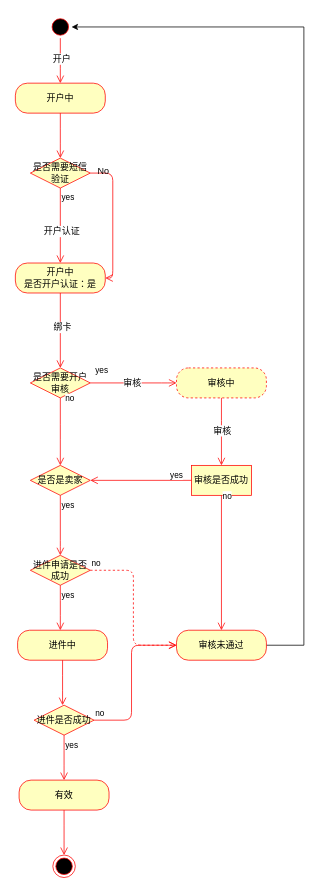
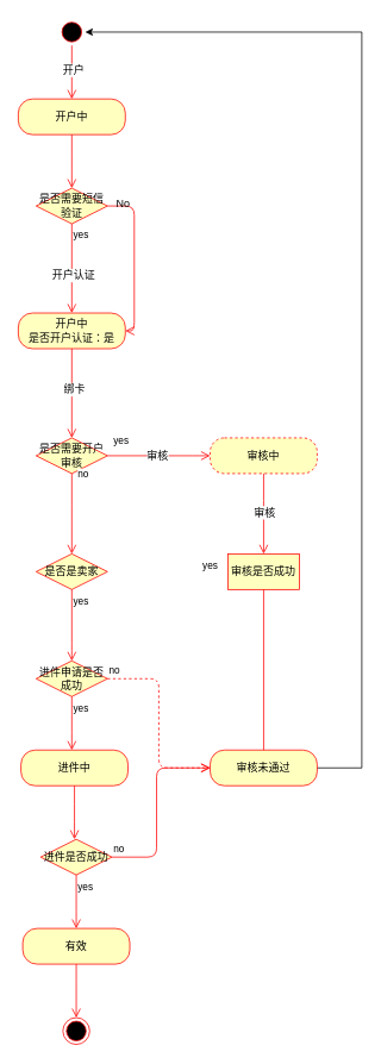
  <mxCell id="0" />
  <mxCell id="1" parent="0" />
  <mxCell id="2" value="" style="ellipse;html=1;shape=startState;fillColor=#000000;strokeColor=#ff0000;" vertex="1" parent="1"><mxGeometry x="65" y="20" width="30" height="30" as="geometry" /></mxCell>
  <mxCell id="3" value="" style="edgeStyle=orthogonalEdgeStyle;html=1;verticalAlign=bottom;endArrow=open;endSize=8;strokeColor=#ff0000;" edge="1" source="2" parent="1"><mxGeometry relative="1" as="geometry"><mxPoint x="80" y="110" as="targetPoint" /></mxGeometry></mxCell>
  <mxCell id="4" value="开户" style="text;html=1;resizable=0;points=[];align=center;verticalAlign=middle;labelBackgroundColor=#ffffff;" vertex="1" connectable="0" parent="3"><mxGeometry x="-0.1" y="1" relative="1" as="geometry"><mxPoint as="offset" /></mxGeometry></mxCell>
  <mxCell id="5" value="开户中" style="rounded=1;whiteSpace=wrap;html=1;arcSize=40;fontColor=#000000;fillColor=#ffffc0;strokeColor=#ff0000;" vertex="1" parent="1"><mxGeometry x="20" y="110" width="120" height="40" as="geometry" /></mxCell>
  <mxCell id="6" value="" style="edgeStyle=orthogonalEdgeStyle;html=1;verticalAlign=bottom;endArrow=open;endSize=8;strokeColor=#ff0000;" edge="1" source="5" parent="1"><mxGeometry relative="1" as="geometry"><mxPoint x="80" y="210" as="targetPoint" /></mxGeometry></mxCell>
  <mxCell id="7" value="是否需要短信验证" style="rhombus;whiteSpace=wrap;html=1;fillColor=#ffffc0;strokeColor=#ff0000;" vertex="1" parent="1"><mxGeometry x="40" y="210" width="80" height="40" as="geometry" /></mxCell>
  <mxCell id="8" value="" style="edgeStyle=orthogonalEdgeStyle;html=1;align=left;verticalAlign=bottom;endArrow=open;endSize=8;strokeColor=#ff0000;entryX=1;entryY=0.5;entryDx=0;entryDy=0;" edge="1" source="7" parent="1" target="11"><mxGeometry x="-1" relative="1" as="geometry"><mxPoint x="170" y="290" as="targetPoint" /><Array as="points"><mxPoint x="150" y="230" /><mxPoint x="150" y="370" /></Array></mxGeometry></mxCell>
  <mxCell id="9" value="yes" style="edgeStyle=orthogonalEdgeStyle;html=1;align=left;verticalAlign=top;endArrow=open;endSize=8;strokeColor=#ff0000;exitX=0.5;exitY=1;exitDx=0;exitDy=0;" edge="1" source="7" parent="1" target="11"><mxGeometry x="-1" relative="1" as="geometry"><mxPoint x="30" y="370" as="targetPoint" /><Array as="points" /></mxGeometry></mxCell>
  <mxCell id="10" value="开户认证" style="text;html=1;resizable=0;points=[];align=center;verticalAlign=middle;labelBackgroundColor=#ffffff;" vertex="1" connectable="0" parent="9"><mxGeometry x="0.14" y="1" relative="1" as="geometry"><mxPoint as="offset" /></mxGeometry></mxCell>
  <mxCell id="11" value="开户中&lt;br&gt;是否开户认证：是" style="rounded=1;whiteSpace=wrap;html=1;arcSize=40;fontColor=#000000;fillColor=#ffffc0;strokeColor=#ff0000;" vertex="1" parent="1"><mxGeometry x="20" y="350" width="120" height="40" as="geometry" /></mxCell>
  <mxCell id="12" value="" style="edgeStyle=orthogonalEdgeStyle;html=1;verticalAlign=bottom;endArrow=open;endSize=8;strokeColor=#ff0000;" edge="1" source="11" parent="1"><mxGeometry relative="1" as="geometry"><mxPoint x="80" y="490" as="targetPoint" /></mxGeometry></mxCell>
  <mxCell id="13" value="绑卡" style="text;html=1;resizable=0;points=[];align=center;verticalAlign=middle;labelBackgroundColor=#ffffff;" vertex="1" connectable="0" parent="12"><mxGeometry x="-0.1" y="2" relative="1" as="geometry"><mxPoint as="offset" /></mxGeometry></mxCell>
  <mxCell id="14" value="No" style="text;html=1;resizable=0;points=[];autosize=1;align=left;verticalAlign=top;spacingTop=-4;" vertex="1" parent="1"><mxGeometry x="128" y="218" width="30" height="20" as="geometry" /></mxCell>
  <mxCell id="15" value="是否需要开户审核" style="rhombus;whiteSpace=wrap;html=1;fillColor=#ffffc0;strokeColor=#ff0000;" vertex="1" parent="1"><mxGeometry x="40" y="490" width="80" height="40" as="geometry" /></mxCell>
  <mxCell id="16" value="no" style="edgeStyle=orthogonalEdgeStyle;html=1;align=left;verticalAlign=bottom;endArrow=open;endSize=8;strokeColor=#ff0000;entryX=0;entryY=0.5;entryDx=0;entryDy=0;" edge="1" source="15" parent="1" target="33"><mxGeometry x="0.826" y="-143" relative="1" as="geometry"><mxPoint x="200" y="660" as="targetPoint" /><Array as="points"><mxPoint x="225" y="510" /><mxPoint x="225" y="510" /></Array><mxPoint x="-140" y="-113" as="offset" /></mxGeometry></mxCell>
  <mxCell id="17" value="审核" style="text;html=1;resizable=0;points=[];align=center;verticalAlign=middle;labelBackgroundColor=#ffffff;" vertex="1" connectable="0" parent="16"><mxGeometry x="-0.035" relative="1" as="geometry"><mxPoint as="offset" /></mxGeometry></mxCell>
  <mxCell id="18" value="yes" style="edgeStyle=orthogonalEdgeStyle;html=1;align=left;verticalAlign=top;endArrow=open;endSize=8;strokeColor=#ff0000;" edge="1" source="15" parent="1"><mxGeometry x="-1" y="67" relative="1" as="geometry"><mxPoint x="80" y="620" as="targetPoint" /><Array as="points" /><mxPoint x="-22" y="-50" as="offset" /></mxGeometry></mxCell>
  <mxCell id="19" value="是否是卖家" style="rhombus;whiteSpace=wrap;html=1;fillColor=#ffffc0;strokeColor=#ff0000;" vertex="1" parent="1"><mxGeometry x="40" y="620" width="80" height="40" as="geometry" /></mxCell>
  <mxCell id="20" value="yes" style="edgeStyle=orthogonalEdgeStyle;html=1;align=left;verticalAlign=top;endArrow=open;endSize=8;strokeColor=#ff0000;" edge="1" source="19" parent="1"><mxGeometry x="-1" relative="1" as="geometry"><mxPoint x="80" y="740" as="targetPoint" /><Array as="points"><mxPoint x="80" y="730" /></Array></mxGeometry></mxCell>
  <mxCell id="21" value="进件申请是否成功" style="rhombus;whiteSpace=wrap;html=1;fillColor=#ffffc0;strokeColor=#ff0000;" vertex="1" parent="1"><mxGeometry x="40" y="740" width="80" height="40" as="geometry" /></mxCell>
  <mxCell id="22" value="no" style="edgeStyle=orthogonalEdgeStyle;html=1;align=left;verticalAlign=bottom;endArrow=open;endSize=8;strokeColor=#ff0000;entryX=0;entryY=0.5;entryDx=0;entryDy=0;dashed=1;" edge="1" source="21" parent="1" target="25"><mxGeometry x="-1" relative="1" as="geometry"><mxPoint x="220" y="760" as="targetPoint" /></mxGeometry></mxCell>
  <mxCell id="23" value="yes" style="edgeStyle=orthogonalEdgeStyle;html=1;align=left;verticalAlign=top;endArrow=open;endSize=8;strokeColor=#ff0000;" edge="1" source="21" parent="1"><mxGeometry x="-1" relative="1" as="geometry"><mxPoint x="80" y="840" as="targetPoint" /></mxGeometry></mxCell>
  <mxCell id="24" style="edgeStyle=orthogonalEdgeStyle;rounded=0;orthogonalLoop=1;jettySize=auto;html=1;entryX=1;entryY=0.5;entryDx=0;entryDy=0;" edge="1" parent="1" source="25" target="2"><mxGeometry relative="1" as="geometry"><Array as="points"><mxPoint x="405" y="860" /><mxPoint x="405" y="35" /></Array></mxGeometry></mxCell>
  <mxCell id="25" value="审核未通过" style="rounded=1;whiteSpace=wrap;html=1;arcSize=40;fontColor=#000000;fillColor=#ffffc0;strokeColor=#ff0000;" vertex="1" parent="1"><mxGeometry x="235" y="840" width="120" height="40" as="geometry" /></mxCell>
  <mxCell id="26" value="进件中" style="rounded=1;whiteSpace=wrap;html=1;arcSize=40;fontColor=#000000;fillColor=#ffffc0;strokeColor=#ff0000;" vertex="1" parent="1"><mxGeometry x="23" y="840" width="120" height="40" as="geometry" /></mxCell>
  <mxCell id="27" value="" style="edgeStyle=orthogonalEdgeStyle;html=1;verticalAlign=bottom;endArrow=open;endSize=8;strokeColor=#ff0000;" edge="1" source="26" parent="1"><mxGeometry relative="1" as="geometry"><mxPoint x="83" y="940" as="targetPoint" /></mxGeometry></mxCell>
  <mxCell id="28" value="进件是否成功" style="rhombus;whiteSpace=wrap;html=1;fillColor=#ffffc0;strokeColor=#ff0000;" vertex="1" parent="1"><mxGeometry x="45" y="940" width="80" height="40" as="geometry" /></mxCell>
  <mxCell id="29" value="no" style="edgeStyle=orthogonalEdgeStyle;html=1;align=left;verticalAlign=bottom;endArrow=open;endSize=8;strokeColor=#ff0000;" edge="1" source="28" parent="1"><mxGeometry x="-1" relative="1" as="geometry"><mxPoint x="235" y="860" as="targetPoint" /><Array as="points"><mxPoint x="175" y="960" /><mxPoint x="175" y="860" /></Array></mxGeometry></mxCell>
  <mxCell id="30" value="yes" style="edgeStyle=orthogonalEdgeStyle;html=1;align=left;verticalAlign=top;endArrow=open;endSize=8;strokeColor=#ff0000;" edge="1" source="28" parent="1"><mxGeometry x="-1" relative="1" as="geometry"><mxPoint x="85" y="1040" as="targetPoint" /></mxGeometry></mxCell>
  <mxCell id="31" value="有效" style="rounded=1;whiteSpace=wrap;html=1;arcSize=40;fontColor=#000000;fillColor=#ffffc0;strokeColor=#ff0000;" vertex="1" parent="1"><mxGeometry x="25" y="1040" width="120" height="40" as="geometry" /></mxCell>
  <mxCell id="32" value="" style="edgeStyle=orthogonalEdgeStyle;html=1;verticalAlign=bottom;endArrow=open;endSize=8;strokeColor=#ff0000;" edge="1" source="31" parent="1"><mxGeometry relative="1" as="geometry"><mxPoint x="85" y="1140" as="targetPoint" /></mxGeometry></mxCell>
  <mxCell id="33" value="审核中" style="rounded=1;whiteSpace=wrap;html=1;arcSize=40;fontColor=#000000;fillColor=#ffffc0;strokeColor=#ff0000;dashed=1;" vertex="1" parent="1"><mxGeometry x="235" y="490" width="120" height="40" as="geometry" /></mxCell>
  <mxCell id="34" value="" style="edgeStyle=orthogonalEdgeStyle;html=1;verticalAlign=bottom;endArrow=open;endSize=8;strokeColor=#ff0000;entryX=0.5;entryY=0;entryDx=0;entryDy=0;" edge="1" source="33" parent="1" target="36"><mxGeometry relative="1" as="geometry"><mxPoint x="305" y="660" as="targetPoint" /><Array as="points"><mxPoint x="295" y="570" /><mxPoint x="295" y="570" /></Array></mxGeometry></mxCell>
  <mxCell id="35" value="审核" style="text;html=1;resizable=0;points=[];align=center;verticalAlign=middle;labelBackgroundColor=#ffffff;" vertex="1" connectable="0" parent="34"><mxGeometry x="-0.044" relative="1" as="geometry"><mxPoint as="offset" /></mxGeometry></mxCell>
  <mxCell id="36" value="审核是否成功" style="whiteSpace=wrap;html=1;fillColor=#ffffc0;strokeColor=#ff0000;rounded=0;" vertex="1" parent="1"><mxGeometry x="255" y="620" width="80" height="40" as="geometry" /></mxCell>
- <mxCell id="37" value="no" style="edgeStyle=orthogonalEdgeStyle;html=1;align=left;verticalAlign=bottom;endArrow=open;endSize=8;strokeColor=#ff0000;entryX=1;entryY=0.5;entryDx=0;entryDy=0;" edge="1" source="36" parent="1" target="19"><mxGeometry x="-1" y="50" relative="1" as="geometry"><mxPoint x="435" y="640" as="targetPoint" /><mxPoint x="40" y="-20" as="offset" /></mxGeometry></mxCell>
- <mxCell id="38" value="yes" style="edgeStyle=orthogonalEdgeStyle;html=1;align=left;verticalAlign=top;endArrow=open;endSize=8;strokeColor=#ff0000;" edge="1" source="36" parent="1" target="25"><mxGeometry x="-1" y="-81" relative="1" as="geometry"><mxPoint x="295" y="720" as="targetPoint" /><mxPoint x="11" y="-40" as="offset" /></mxGeometry></mxCell>
+ <mxCell id="38" value="yes" style="edgeStyle=orthogonalEdgeStyle;html=1;align=left;verticalAlign=top;endArrow=none;endSize=8;strokeColor=#ff0000;" edge="1" source="36" parent="1" target="25"><mxGeometry x="-1" y="-81" relative="1" as="geometry"><mxPoint x="295" y="720" as="targetPoint" /><mxPoint x="11" y="-40" as="offset" /></mxGeometry></mxCell>
  <mxCell id="39" value="" style="ellipse;html=1;shape=endState;fillColor=#000000;strokeColor=#ff0000;" vertex="1" parent="1"><mxGeometry x="70" y="1140" width="30" height="30" as="geometry" /></mxCell>
